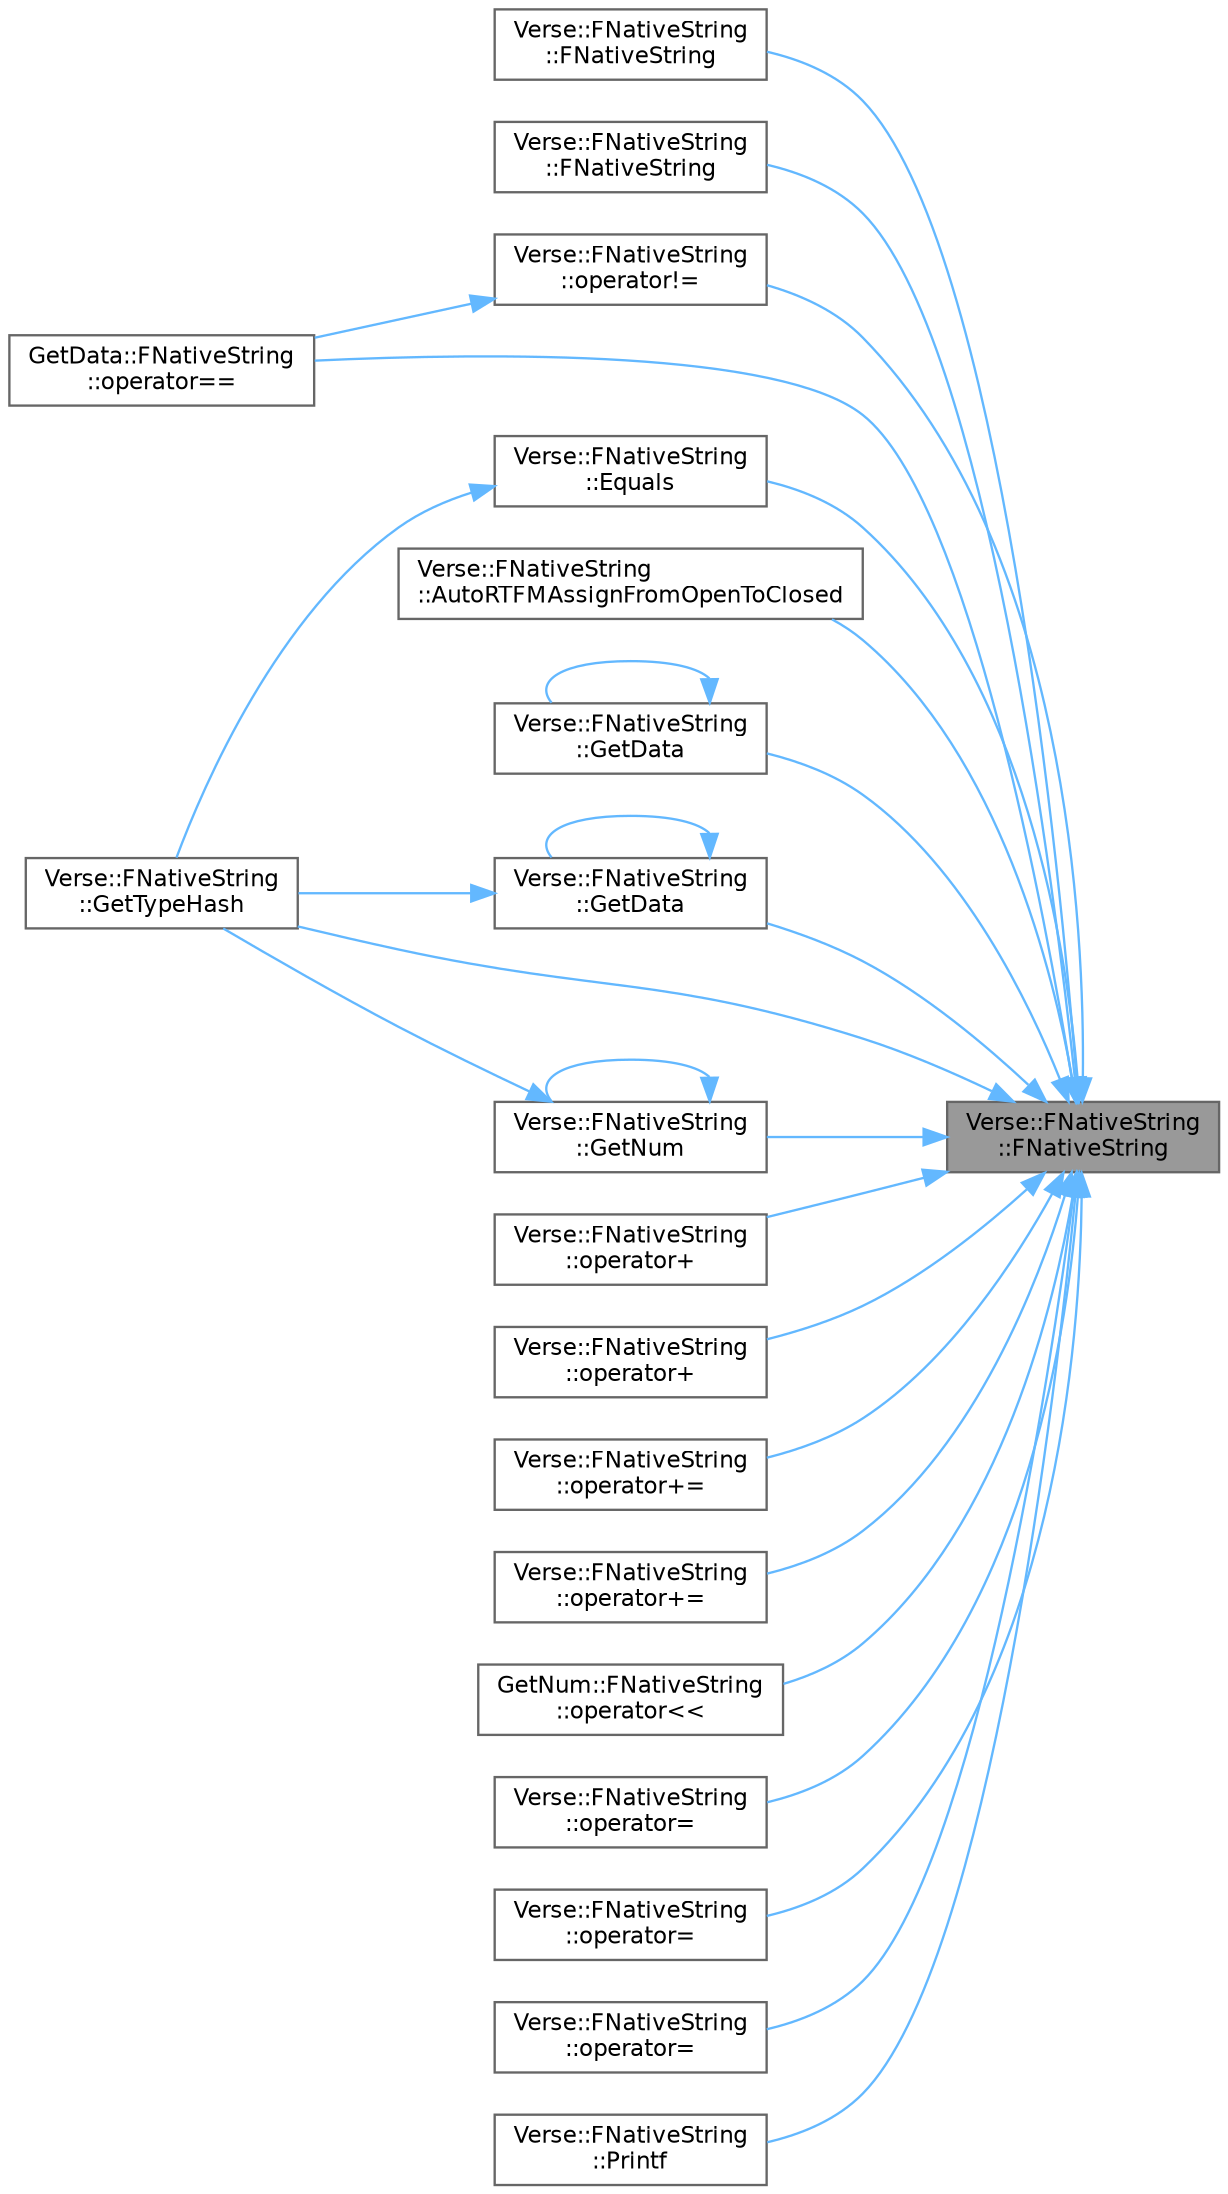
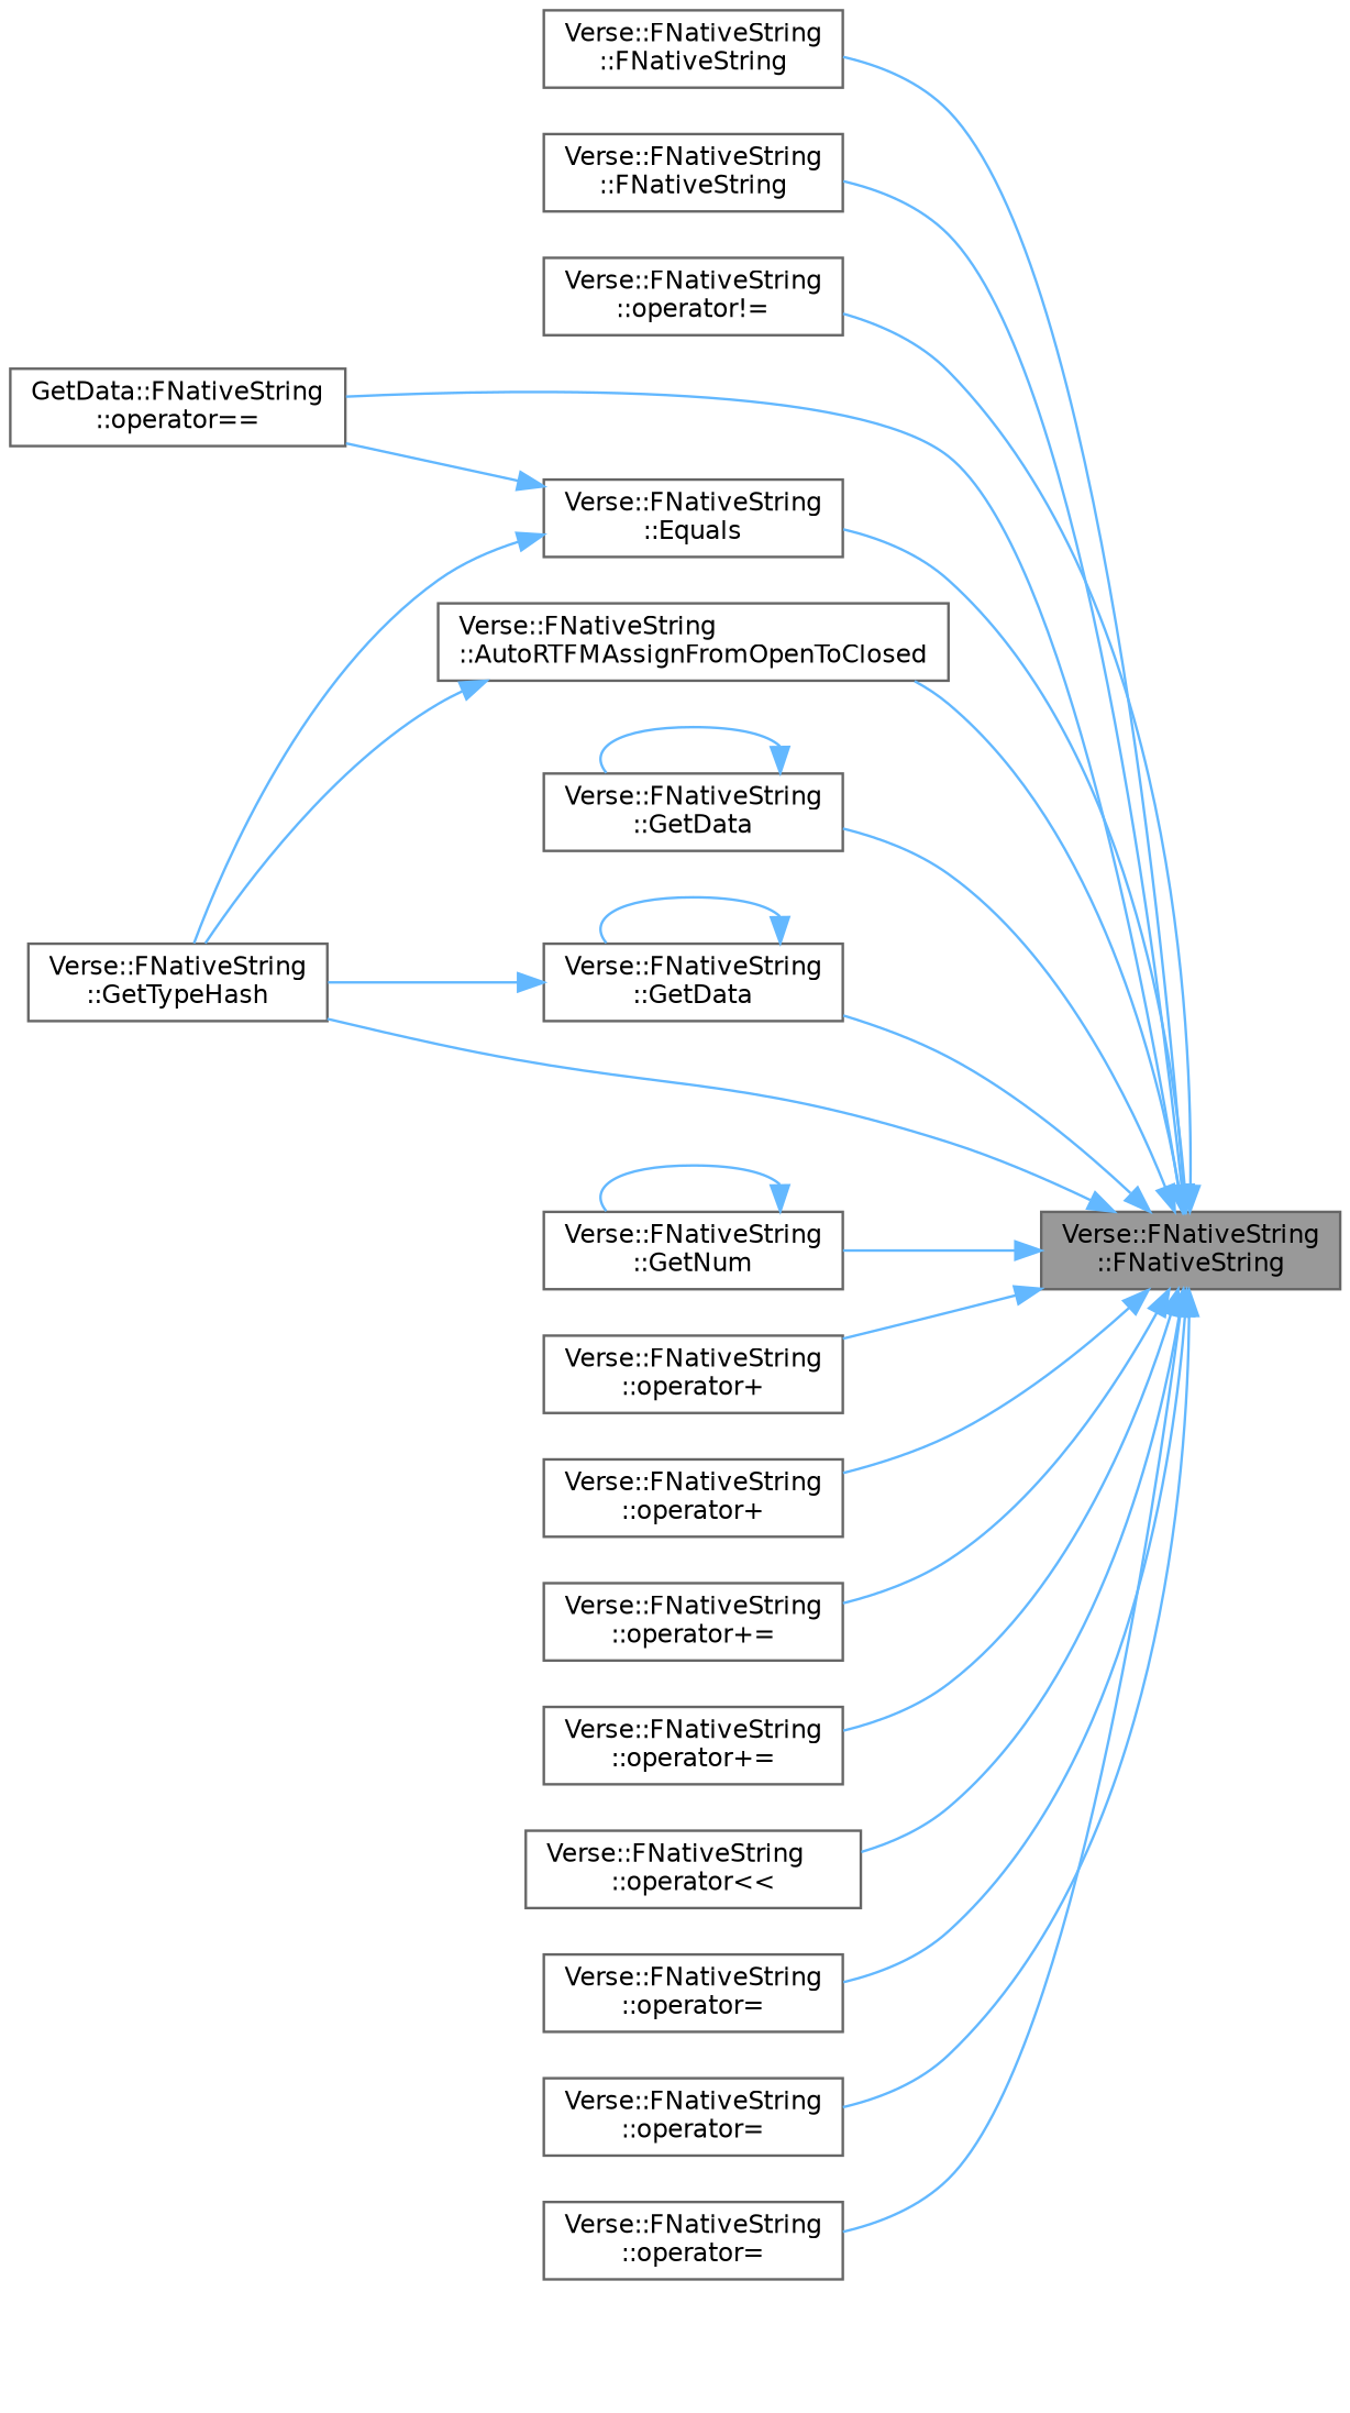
  digraph {
    rankdir=RL
    node [color=grey40 fillcolor=white fontname=Helvetica fontsize=10 shape=box style=filled]
    edge [color=steelblue1 dir=back fontname=Helvetica fontsize=10 labelfontname=Helvetica labelfontsize=10 style=solid]
    n1 [color=gray40 fillcolor=grey60 fontcolor=black height=0.2 label="Verse::FNativeString\l::FNativeString" width=0.4]
    n2 [height=0.2 label="Verse::FNativeString\l::FNativeString" width=0.4]
    n3 [height=0.2 label="Verse::FNativeString\l::FNativeString" width=0.4]
    n4 [height=0.2 label="Verse::FNativeString\l::AutoRTFMAssignFromOpenToClosed" width=0.4]
    n5 [height=0.2 label="Verse::FNativeString\l::Equals" width=0.4]
    n6 [height=0.2 label="Verse::FNativeString\l::operator!=" width=0.4]
    n7 [height=0.2 label="GetData::FNativeString\l::operator==" width=0.4]
    n8 [height=0.2 label="Verse::FNativeString\l::GetData" width=0.4]
    n9 [height=0.2 label="Verse::FNativeString\l::GetData" width=0.4]
    n10 [height=0.2 label="Verse::FNativeString\l::GetTypeHash" width=0.4]
    n11 [height=0.2 label="Verse::FNativeString\l::GetNum" width=0.4]
    n12 [height=0.2 label="Verse::FNativeString\l::operator+" width=0.4]
    n13 [height=0.2 label="Verse::FNativeString\l::operator+" width=0.4]
    n14 [height=0.2 label="Verse::FNativeString\l::operator+=" width=0.4]
    n15 [height=0.2 label="Verse::FNativeString\l::operator+=" width=0.4]
-   n16 [height=0.2 label="GetNum::FNativeString\l::operator\<\<" width=0.4]
+   n16 [height=0.2 label="Verse::FNativeString\l::operator\<\<" width=0.4]
    n17 [height=0.2 label="Verse::FNativeString\l::operator=" width=0.4]
    n18 [height=0.2 label="Verse::FNativeString\l::operator=" width=0.4]
    n19 [height=0.2 label="Verse::FNativeString\l::operator=" width=0.4]
-   n20 [height=0.2 label="Verse::FNativeString\l::Printf" width=0.4]
    n1 -> n2
    n1 -> n3
    n1 -> n4
    n1 -> n5
    n1 -> n6
    n1 -> n7
    n1 -> n8
    n1 -> n9
    n1 -> n10
    n1 -> n11
    n1 -> n12
    n1 -> n13
    n1 -> n14
    n1 -> n15
    n1 -> n16
    n1 -> n17
    n1 -> n18
    n1 -> n19
-   n1 -> n20
-   n6 -> n7
+   n5 -> n7
    n5 -> n10
    n8 -> n8
    n9 -> n9
    n9 -> n10
-   n11 -> n10
+   n4 -> n10
    n11 -> n11
  }
